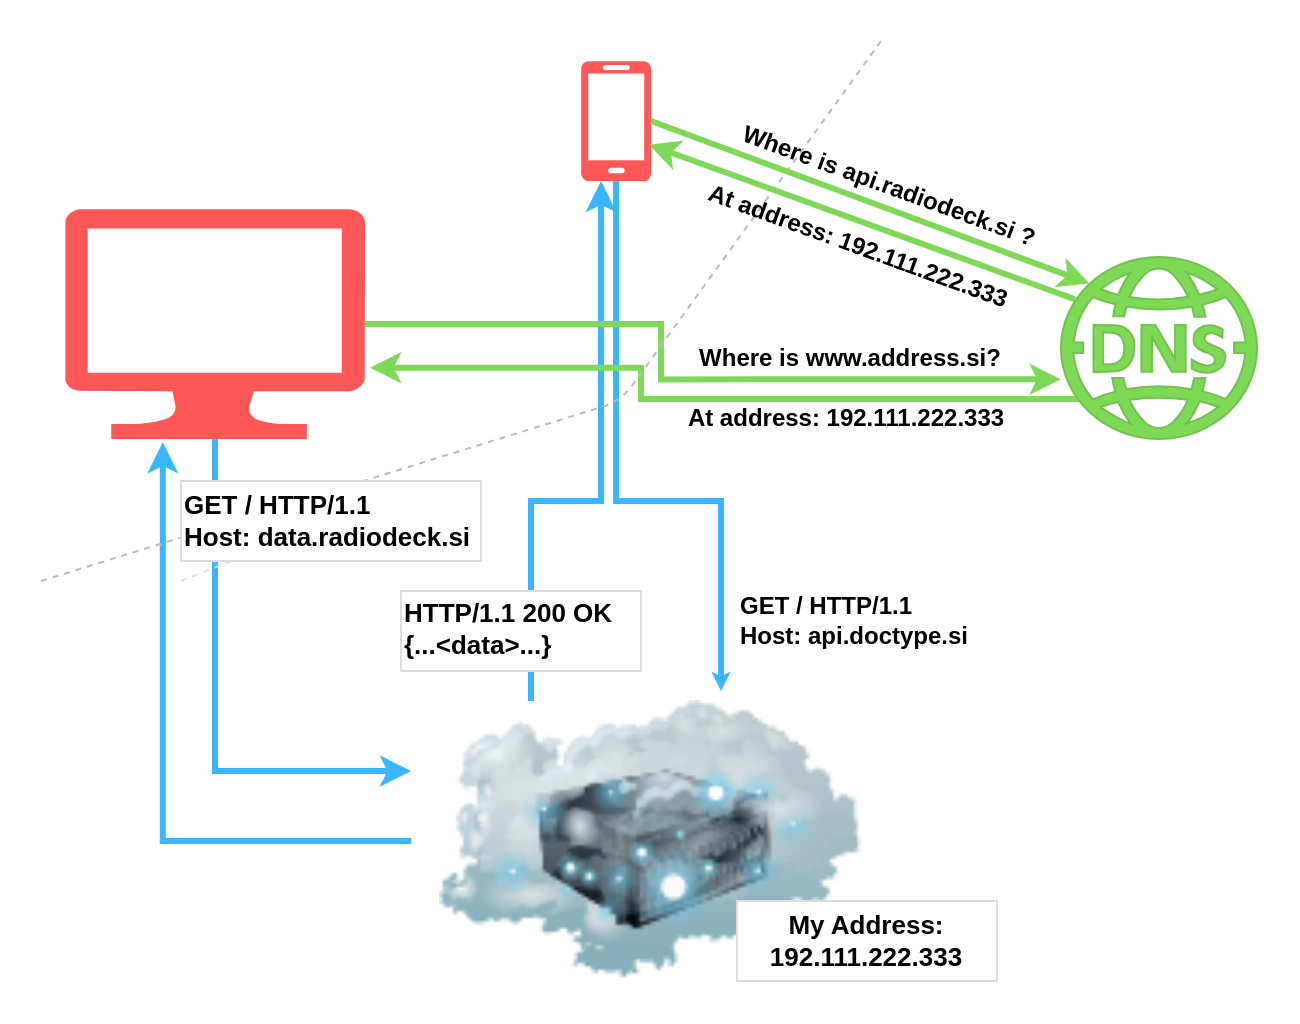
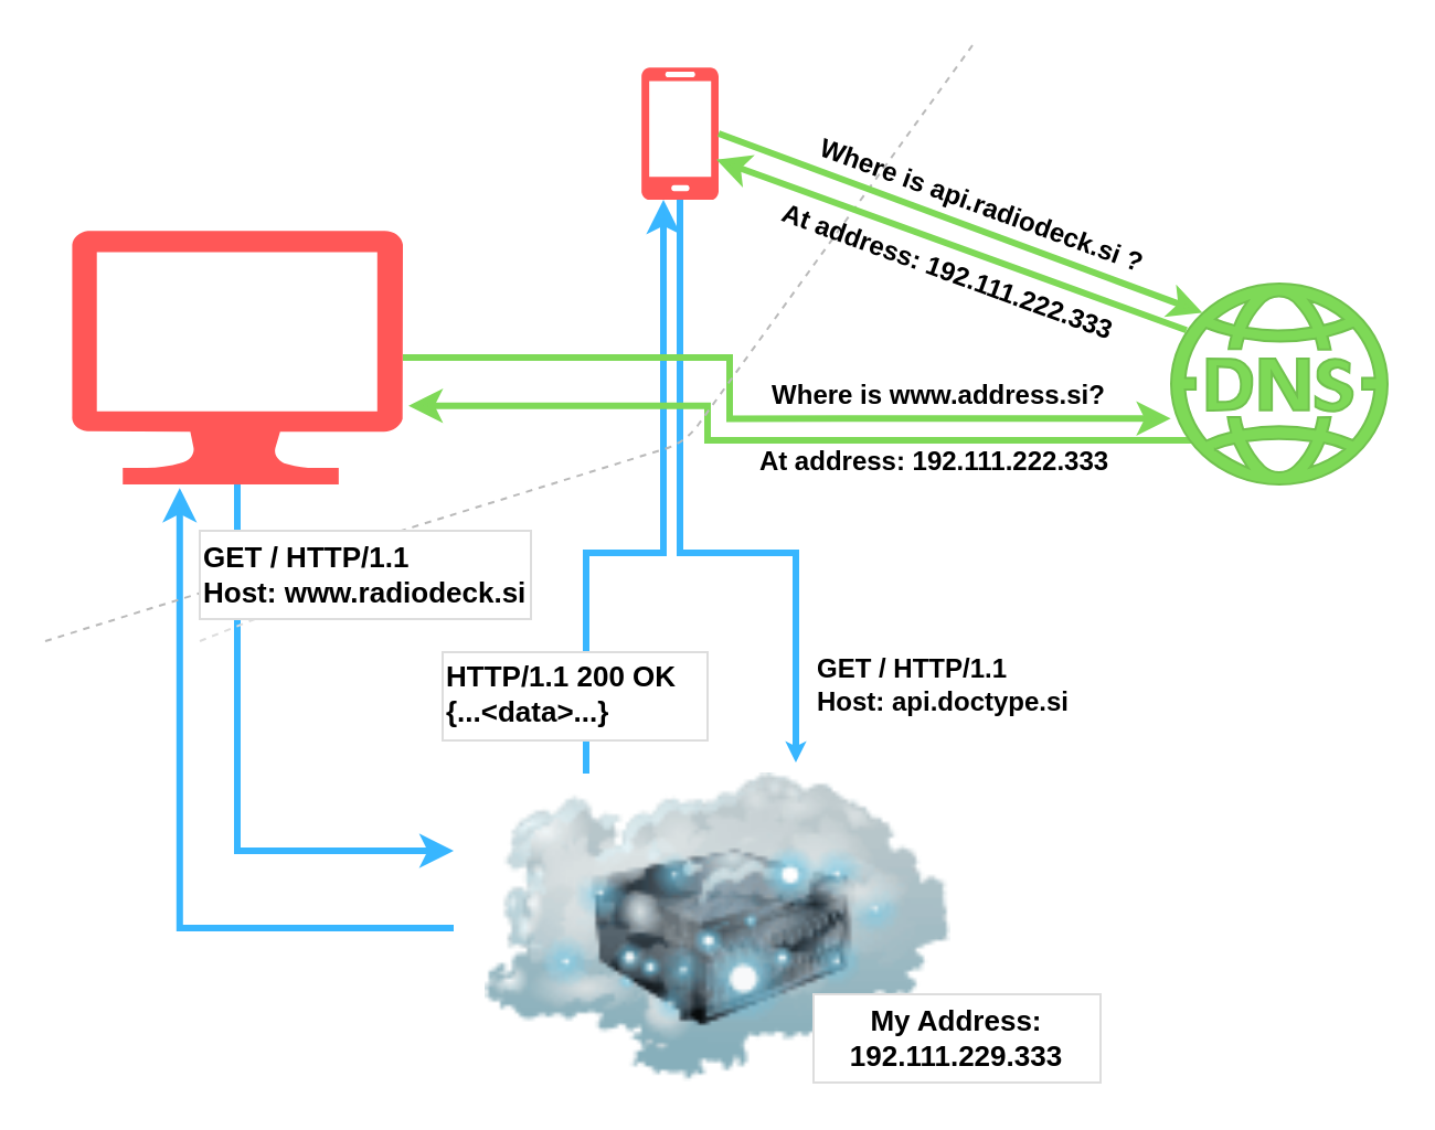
  <mxCell id="0" />
  <mxCell id="1" parent="0" />
  <mxCell id="2" style="edgeStyle=orthogonalEdgeStyle;rounded=0;jumpSize=0;orthogonalLoop=1;jettySize=auto;html=1;exitX=0.25;exitY=0;exitDx=0;exitDy=0;entryX=0.286;entryY=1;entryDx=0;entryDy=0;entryPerimeter=0;startSize=0;endSize=6;strokeColor=#38B6FF;strokeWidth=3;fontSize=13;" parent="1" source="4" target="6" edge="1"><mxGeometry relative="1" as="geometry"><Array as="points"><mxPoint x="265" y="250" /><mxPoint x="300" y="250" /></Array></mxGeometry></mxCell>
  <mxCell id="3" style="edgeStyle=orthogonalEdgeStyle;rounded=0;jumpSize=0;orthogonalLoop=1;jettySize=auto;html=1;exitX=0;exitY=0.5;exitDx=0;exitDy=0;entryX=0.326;entryY=1.014;entryDx=0;entryDy=0;entryPerimeter=0;startSize=0;endSize=6;strokeColor=#38B6FF;strokeWidth=3;fontSize=13;" parent="1" source="4" target="9" edge="1"><mxGeometry relative="1" as="geometry" /></mxCell>
  <mxCell id="4" value="" style="image;html=1;labelBackgroundColor=#ffffff;image=img/lib/clip_art/networking/Cloud_Server_128x128.png" parent="1" vertex="1"><mxGeometry x="205" y="350" width="240" height="140" as="geometry" /></mxCell>
  <mxCell id="5" style="edgeStyle=orthogonalEdgeStyle;rounded=0;jumpSize=0;orthogonalLoop=1;jettySize=auto;html=1;exitX=0.5;exitY=1;exitDx=0;exitDy=0;exitPerimeter=0;startSize=0;endSize=0;strokeColor=#38B6FF;strokeWidth=3;" parent="1" source="6" edge="1"><mxGeometry relative="1" as="geometry"><mxPoint x="360" y="345" as="targetPoint" /><Array as="points"><mxPoint x="308" y="250" /><mxPoint x="360" y="250" /></Array></mxGeometry></mxCell>
  <mxCell id="6" value="" style="pointerEvents=1;shadow=0;dashed=0;html=1;strokeColor=none;labelPosition=center;verticalLabelPosition=bottom;verticalAlign=top;align=center;shape=mxgraph.azure.mobile;fillColor=#FF5757;" parent="1" vertex="1"><mxGeometry x="290" y="30" width="35" height="60" as="geometry" /></mxCell>
  <mxCell id="7" style="edgeStyle=orthogonalEdgeStyle;rounded=0;orthogonalLoop=1;jettySize=auto;html=1;exitX=1;exitY=0.5;exitDx=0;exitDy=0;exitPerimeter=0;entryX=-0.002;entryY=0.672;entryDx=0;entryDy=0;entryPerimeter=0;strokeColor=#7ED957;strokeWidth=3;jumpSize=0;startSize=0;endSize=6;" parent="1" source="9" target="11" edge="1"><mxGeometry relative="1" as="geometry"><Array as="points"><mxPoint x="330" y="162" /><mxPoint x="330" y="189" /></Array></mxGeometry></mxCell>
  <mxCell id="8" style="edgeStyle=orthogonalEdgeStyle;rounded=0;jumpSize=0;orthogonalLoop=1;jettySize=auto;html=1;exitX=0.5;exitY=1;exitDx=0;exitDy=0;exitPerimeter=0;entryX=0;entryY=0.25;entryDx=0;entryDy=0;startSize=0;endSize=6;strokeColor=#38B6FF;strokeWidth=3;fontSize=13;" parent="1" source="9" target="4" edge="1"><mxGeometry relative="1" as="geometry" /></mxCell>
  <mxCell id="9" value="" style="verticalLabelPosition=bottom;html=1;verticalAlign=top;align=center;strokeColor=none;fillColor=#FF5757;shape=mxgraph.azure.computer;pointerEvents=1;" parent="1" vertex="1"><mxGeometry x="32" y="104" width="150" height="115" as="geometry" /></mxCell>
  <mxCell id="10" style="edgeStyle=orthogonalEdgeStyle;rounded=0;jumpSize=0;orthogonalLoop=1;jettySize=auto;html=1;exitX=0.145;exitY=0.855;exitDx=0;exitDy=0;exitPerimeter=0;entryX=1.017;entryY=0.69;entryDx=0;entryDy=0;entryPerimeter=0;startSize=0;endSize=6;strokeColor=#7ED957;strokeWidth=3;" parent="1" target="9" edge="1"><mxGeometry relative="1" as="geometry"><mxPoint x="544" y="199" as="sourcePoint" /><mxPoint x="240" y="199" as="targetPoint" /><Array as="points"><mxPoint x="320" y="199" /><mxPoint x="320" y="183" /></Array></mxGeometry></mxCell>
  <mxCell id="11" value="" style="shadow=0;dashed=0;html=1;strokeColor=#71C24E;labelPosition=center;verticalLabelPosition=bottom;verticalAlign=top;align=center;shape=mxgraph.mscae.cloud.azure_dns;fillColor=#7ED957;pointerEvents=1;" parent="1" vertex="1"><mxGeometry x="530" y="128" width="98" height="91" as="geometry" /></mxCell>
  <mxCell id="12" value="" style="endArrow=none;dashed=1;html=1;strokeColor=#BABABA;" parent="1" edge="1"><mxGeometry width="50" height="50" relative="1" as="geometry"><mxPoint x="20" y="290" as="sourcePoint" /><mxPoint x="440" y="20" as="targetPoint" /><Array as="points"><mxPoint x="310" y="200" /></Array></mxGeometry></mxCell>
  <mxCell id="13" value="Where is www.address.si?" style="text;html=1;strokeColor=none;fillColor=none;align=center;verticalAlign=middle;whiteSpace=wrap;rounded=0;fontStyle=1" parent="1" vertex="1"><mxGeometry x="330" y="164" width="190" height="30" as="geometry" /></mxCell>
  <mxCell id="14" value="At address: 192.111.222.333" style="text;html=1;strokeColor=none;fillColor=none;align=center;verticalAlign=middle;whiteSpace=wrap;rounded=0;fontStyle=1" parent="1" vertex="1"><mxGeometry x="307.5" y="194" width="230" height="30" as="geometry" /></mxCell>
  <mxCell id="15" value="" style="endArrow=classic;html=1;strokeColor=#7ED957;strokeWidth=3;exitX=0.071;exitY=0.419;exitDx=0;exitDy=0;exitPerimeter=0;entryX=0.97;entryY=0.98;entryDx=0;entryDy=0;entryPerimeter=0;" parent="1" edge="1"><mxGeometry width="50" height="50" relative="1" as="geometry"><mxPoint x="536.958" y="149.129" as="sourcePoint" /><mxPoint x="323.95" y="71.8" as="targetPoint" /></mxGeometry></mxCell>
  <mxCell id="16" value="&lt;b&gt;At address: 192.111.222.333&lt;br&gt;&lt;/b&gt;" style="text;html=1;strokeColor=none;fillColor=none;align=center;verticalAlign=middle;whiteSpace=wrap;rounded=0;rotation=20;" parent="1" vertex="1"><mxGeometry x="334" y="108" width="190" height="30" as="geometry" /></mxCell>
  <mxCell id="17" value="" style="endArrow=classic;html=1;strokeColor=#7ED957;strokeWidth=3;entryX=0.145;entryY=0.145;entryDx=0;entryDy=0;entryPerimeter=0;" parent="1" target="11" edge="1"><mxGeometry width="50" height="50" relative="1" as="geometry"><mxPoint x="325" y="60" as="sourcePoint" /><mxPoint x="410" y="140" as="targetPoint" /></mxGeometry></mxCell>
  <mxCell id="18" value="&lt;b&gt;Where is api.radiodeck.si ?&lt;/b&gt;" style="text;html=1;strokeColor=none;fillColor=none;align=center;verticalAlign=middle;whiteSpace=wrap;rounded=0;rotation=20;" parent="1" vertex="1"><mxGeometry x="358" y="72" width="173" height="42" as="geometry" /></mxCell>
  <mxCell id="19" value="GET / HTTP/1.1&lt;br&gt;Host: api.doctype.si" style="text;html=1;strokeColor=none;fillColor=none;align=left;verticalAlign=middle;whiteSpace=wrap;rounded=0;fontStyle=1" parent="1" vertex="1"><mxGeometry x="368" y="290" width="172" height="40" as="geometry" /></mxCell>
- <mxCell id="20" value="My Address: 192.111.222.333" style="text;html=1;strokeColor=#DDDDDD;fillColor=#ffffff;align=center;verticalAlign=middle;whiteSpace=wrap;rounded=0;fontStyle=1;fontSize=13;" parent="1" vertex="1"><mxGeometry x="368" y="450" width="130" height="40" as="geometry" /></mxCell>
+ <mxCell id="20" value="My Address: 192.111.229.333" style="text;html=1;strokeColor=#DDDDDD;fillColor=#ffffff;align=center;verticalAlign=middle;whiteSpace=wrap;rounded=0;fontStyle=1;fontSize=13;" parent="1" vertex="1"><mxGeometry x="368" y="450" width="130" height="40" as="geometry" /></mxCell>
  <mxCell id="21" value="HTTP/1.1 200 OK&lt;br style=&quot;font-size: 13px&quot;&gt;{...&amp;lt;data&amp;gt;...}&lt;br&gt;" style="text;html=1;resizable=0;points=[];autosize=1;align=left;verticalAlign=middle;spacingTop=-2;fontSize=13;fontStyle=1;lineHeight:20;fillColor=#ffffff;strokeColor=#DDDDDD;spacing=2;spacingLeft=0;horizontal=1;" parent="1" vertex="1"><mxGeometry x="200" y="295" width="120" height="40" as="geometry" /></mxCell>
- <mxCell id="22" value="GET / HTTP/1.1&lt;br&gt;Host: data.radiodeck.si&amp;nbsp;" style="text;html=1;resizable=0;points=[];autosize=1;align=left;verticalAlign=middle;spacingTop=-1;fontSize=13;lineHeight:20;fontStyle=1;fillColor=#ffffff;strokeColor=#DDDDDD;padding:5 5;" parent="1" vertex="1"><mxGeometry x="90" y="240" width="150" height="40" as="geometry" /></mxCell>
+ <mxCell id="22" value="GET / HTTP/1.1&lt;br&gt;Host: www.radiodeck.si&amp;nbsp;" style="text;html=1;resizable=0;points=[];autosize=1;align=left;verticalAlign=middle;spacingTop=-1;fontSize=13;lineHeight:20;fontStyle=1;fillColor=#ffffff;strokeColor=#DDDDDD;padding:5 5;" parent="1" vertex="1"><mxGeometry x="90" y="240" width="150" height="40" as="geometry" /></mxCell>
  <mxCell id="23" value="" style="endArrow=none;dashed=1;html=1;strokeColor=#dddddd;" parent="1" target="22" edge="1"><mxGeometry width="50" height="50" relative="1" as="geometry"><mxPoint x="90" y="290" as="sourcePoint" /><mxPoint x="420" y="50" as="targetPoint" /><Array as="points" /></mxGeometry></mxCell>
